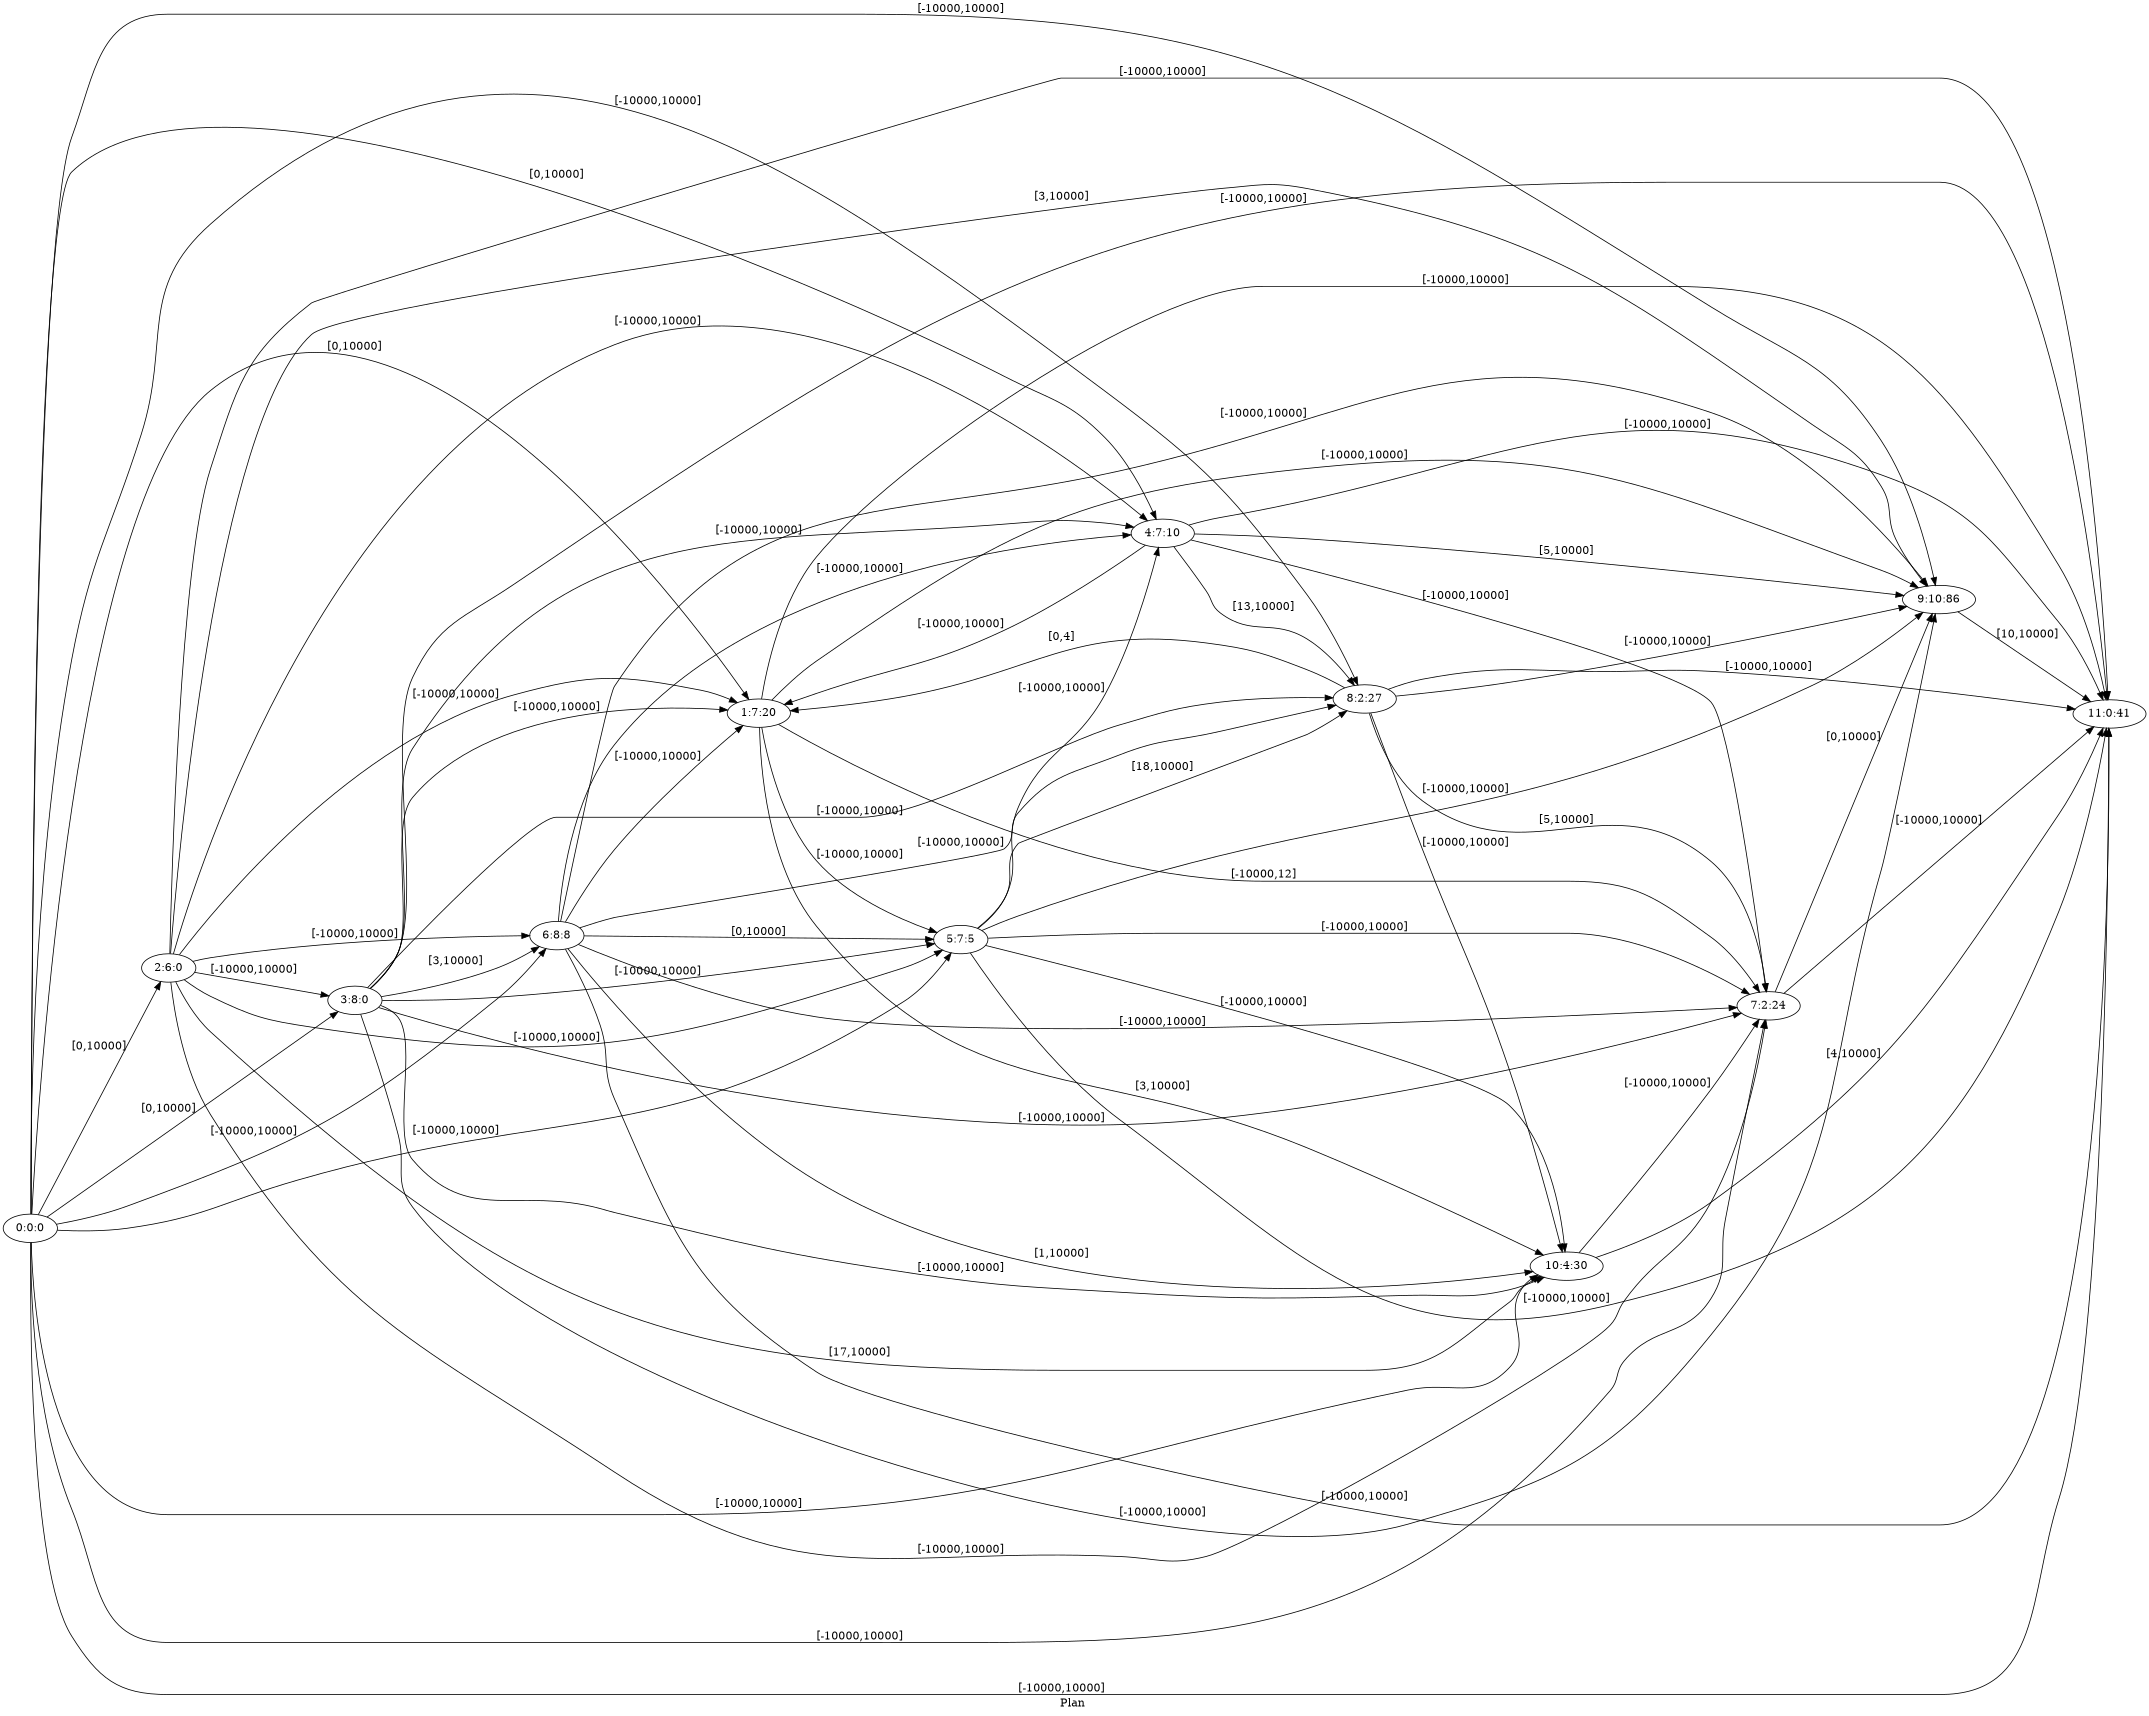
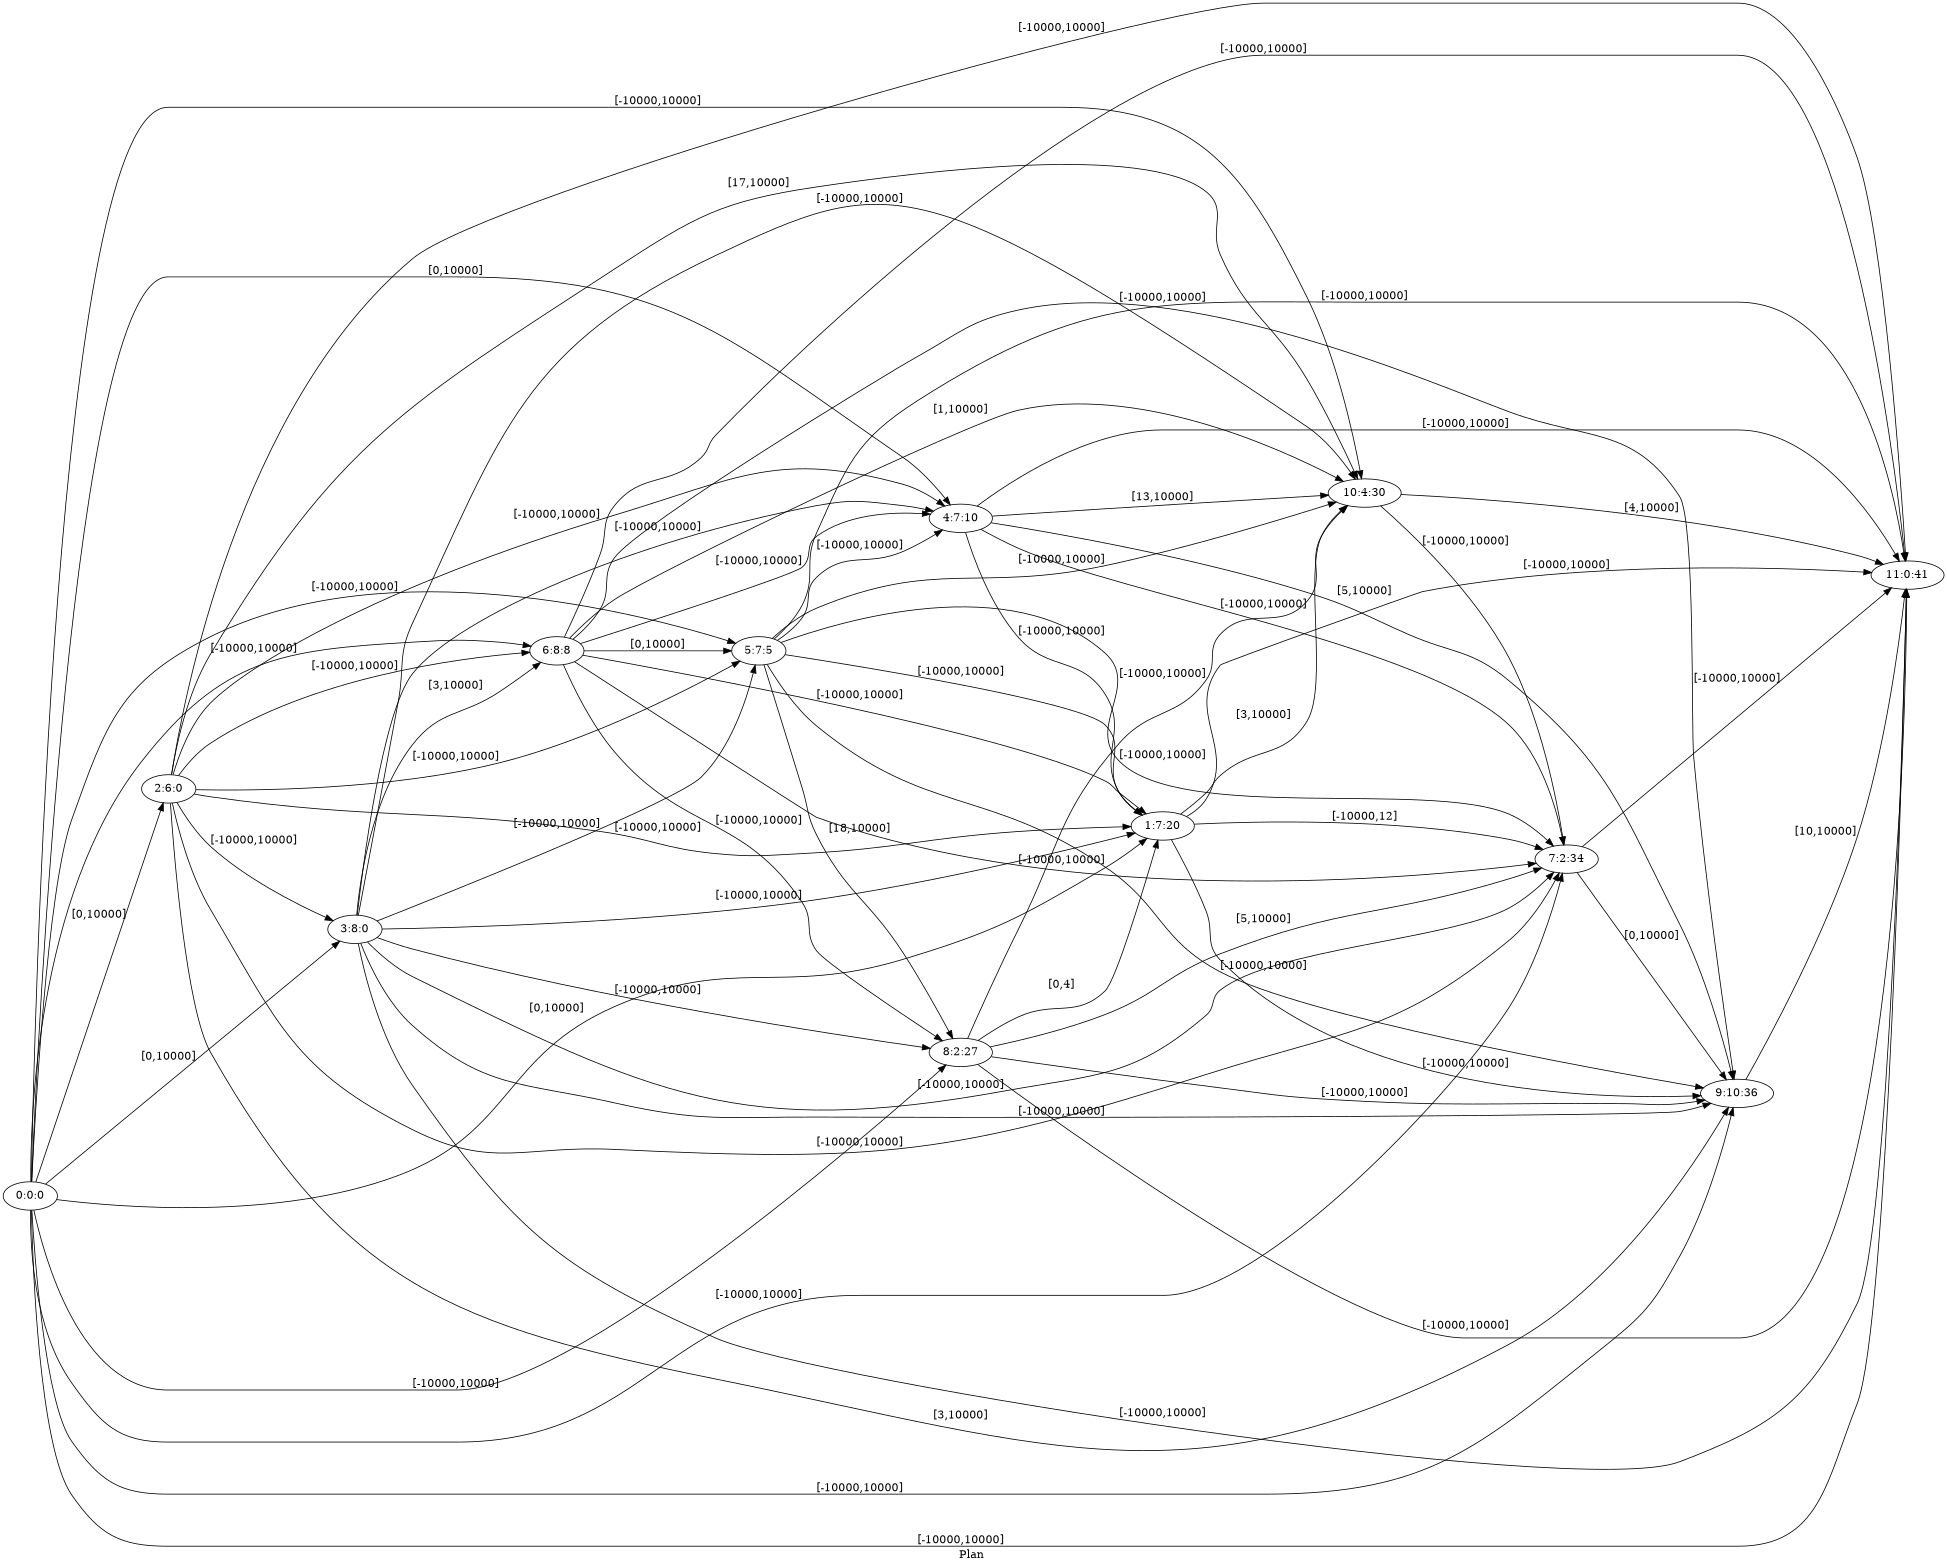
  digraph {
    fldt=0.653409
    label="Plan "
    nodesep=.45
    rankdir=LR
    n1 [label="1:7:20"]
    "0:0:0"
    "2:6:0"
    "3:8:0"
    n5 [label="4:7:10"]
    n6 [label="5:7:5"]
    n7 [label="6:8:8"]
-   "7:2:34" [label="7:2:24"]
+   "7:2:34"
    "8:2:27"
-   "9:10:36" [label="9:10:86"]
+   "9:10:36"
    "10:4:30"
    n12 [label="11:0:41"]
    n1 -> "7:2:34" [label="[-10000,12]"]
    n1 -> "9:10:36" [label="[-10000,10000]"]
    n1 -> "10:4:30" [label="[3,10000]"]
    n1 -> n12 [label="[-10000,10000]"]
    "0:0:0" -> n1 [label="[0,10000]"]
    "0:0:0" -> "2:6:0" [label="[0,10000]"]
    "0:0:0" -> "3:8:0" [label="[0,10000]"]
    "0:0:0" -> n5 [label="[0,10000]"]
    "0:0:0" -> n6 [label="[-10000,10000]"]
    "0:0:0" -> n7 [label="[-10000,10000]"]
    "0:0:0" -> "7:2:34" [label="[-10000,10000]"]
    "0:0:0" -> "8:2:27" [label="[-10000,10000]"]
    "0:0:0" -> "9:10:36" [label="[-10000,10000]"]
    "0:0:0" -> "10:4:30" [label="[-10000,10000]"]
    "0:0:0" -> n12 [label="[-10000,10000]"]
    "2:6:0" -> n1 [label="[-10000,10000]"]
    "2:6:0" -> "3:8:0" [label="[-10000,10000]"]
    "2:6:0" -> n5 [label="[-10000,10000]"]
    "2:6:0" -> n6 [label="[-10000,10000]"]
    "2:6:0" -> n7 [label="[-10000,10000]"]
    "2:6:0" -> "7:2:34" [label="[-10000,10000]"]
    "2:6:0" -> "9:10:36" [label="[3,10000]"]
    "2:6:0" -> "10:4:30" [label="[17,10000]"]
    "2:6:0" -> n12 [label="[-10000,10000]"]
    "3:8:0" -> n1 [label="[-10000,10000]"]
    "3:8:0" -> n5 [label="[-10000,10000]"]
    "3:8:0" -> n6 [label="[-10000,10000]"]
    "3:8:0" -> n7 [label="[3,10000]"]
    "3:8:0" -> "7:2:34" [label="[-10000,10000]"]
    "3:8:0" -> "8:2:27" [label="[-10000,10000]"]
    "3:8:0" -> "9:10:36" [label="[-10000,10000]"]
    "3:8:0" -> "10:4:30" [label="[-10000,10000]"]
    "3:8:0" -> n12 [label="[-10000,10000]"]
    n5 -> n1 [label="[-10000,10000]"]
    n5 -> "7:2:34" [label="[-10000,10000]"]
    n5 -> "9:10:36" [label="[5,10000]"]
-   n5 -> "8:2:27" [label="[13,10000]"]
+   n5 -> "10:4:30" [label="[13,10000]"]
    n5 -> n12 [label="[-10000,10000]"]
-   n1 -> n6 [label="[-10000,10000]"]
+   n6 -> n1 [label="[-10000,10000]"]
    n6 -> n5 [label="[-10000,10000]"]
    n6 -> "7:2:34" [label="[-10000,10000]"]
    n6 -> "8:2:27" [label="[18,10000]"]
    n6 -> "9:10:36" [label="[-10000,10000]"]
    n6 -> "10:4:30" [label="[-10000,10000]"]
    n6 -> n12 [label="[-10000,10000]"]
    n7 -> n1 [label="[-10000,10000]"]
    n7 -> n5 [label="[-10000,10000]"]
    n7 -> n6 [label="[0,10000]"]
    n7 -> "7:2:34" [label="[-10000,10000]"]
    n7 -> "8:2:27" [label="[-10000,10000]"]
    n7 -> "9:10:36" [label="[-10000,10000]"]
    n7 -> "10:4:30" [label="[1,10000]"]
    n7 -> n12 [label="[-10000,10000]"]
    "7:2:34" -> "9:10:36" [label="[0,10000]"]
    "7:2:34" -> n12 [label="[-10000,10000]"]
    "8:2:27" -> n1 [label="[0,4]"]
    "8:2:27" -> "7:2:34" [label="[5,10000]"]
    "8:2:27" -> "9:10:36" [label="[-10000,10000]"]
    "8:2:27" -> "10:4:30" [label="[-10000,10000]"]
    "8:2:27" -> n12 [label="[-10000,10000]"]
    "9:10:36" -> n12 [label="[10,10000]"]
    "10:4:30" -> "7:2:34" [label="[-10000,10000]"]
    "10:4:30" -> n12 [label="[4,10000]"]
  }
